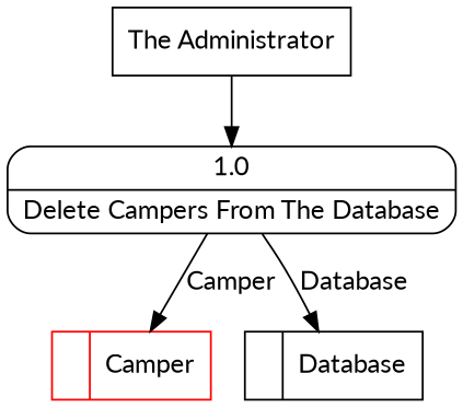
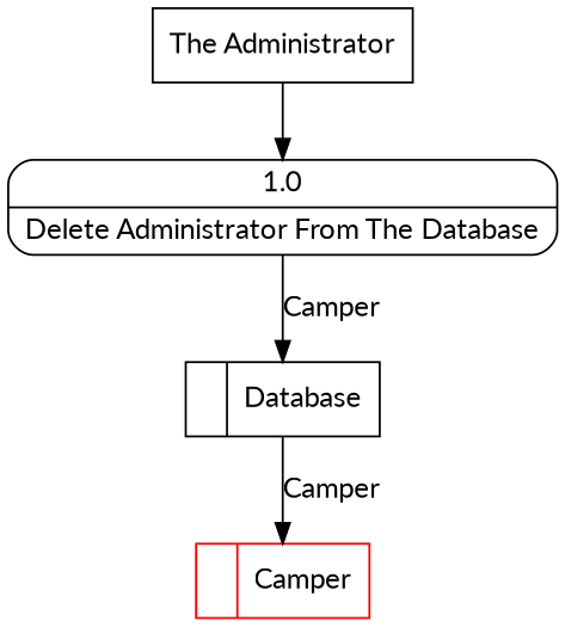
  digraph {
    fontname=Lato
    node [fontname=Lato shape=record]
    edge [fontname=Lato]
    n1 [color=red label="<f0>  |<f1> Camper "]
    n2 [label="<f0>  |<f1> Database "]
    n3 [label="The Administrator" shape=box]
-   n4 [label="{<f0> 1.0|<f1> Delete Campers From The Database }" shape=Mrecord]
+   n4 [label="{<f0> 1.0|<f1> Delete Administrator From The Database }" shape=Mrecord]
    n3 -> n4
-   n4 -> n1 [label=Camper]
-   n4 -> n2 [label=Database]
+   n2 -> n1 [label=Camper]
+   n4 -> n2 [label=Camper]
  }
